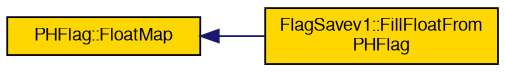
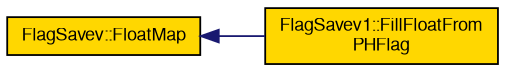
  digraph {
    rankdir=LR
    node [color=black fillcolor=gold fontname=FreeSans fontsize=10 shape=record style=filled]
-   n1 [fontcolor=black height=0.2 label="PHFlag::FloatMap" width=0.4]
+   n1 [fontcolor=black height=0.2 label="FlagSavev::FloatMap" width=0.4]
    n2 [height=0.2 label="FlagSavev1::FillFloatFrom\lPHFlag" width=0.4]
    n1 -> n2 [color=midnightblue dir=back fontname=FreeSans fontsize=10 labelfontname=FreeSans labelfontsize=10 style=solid]
  }
